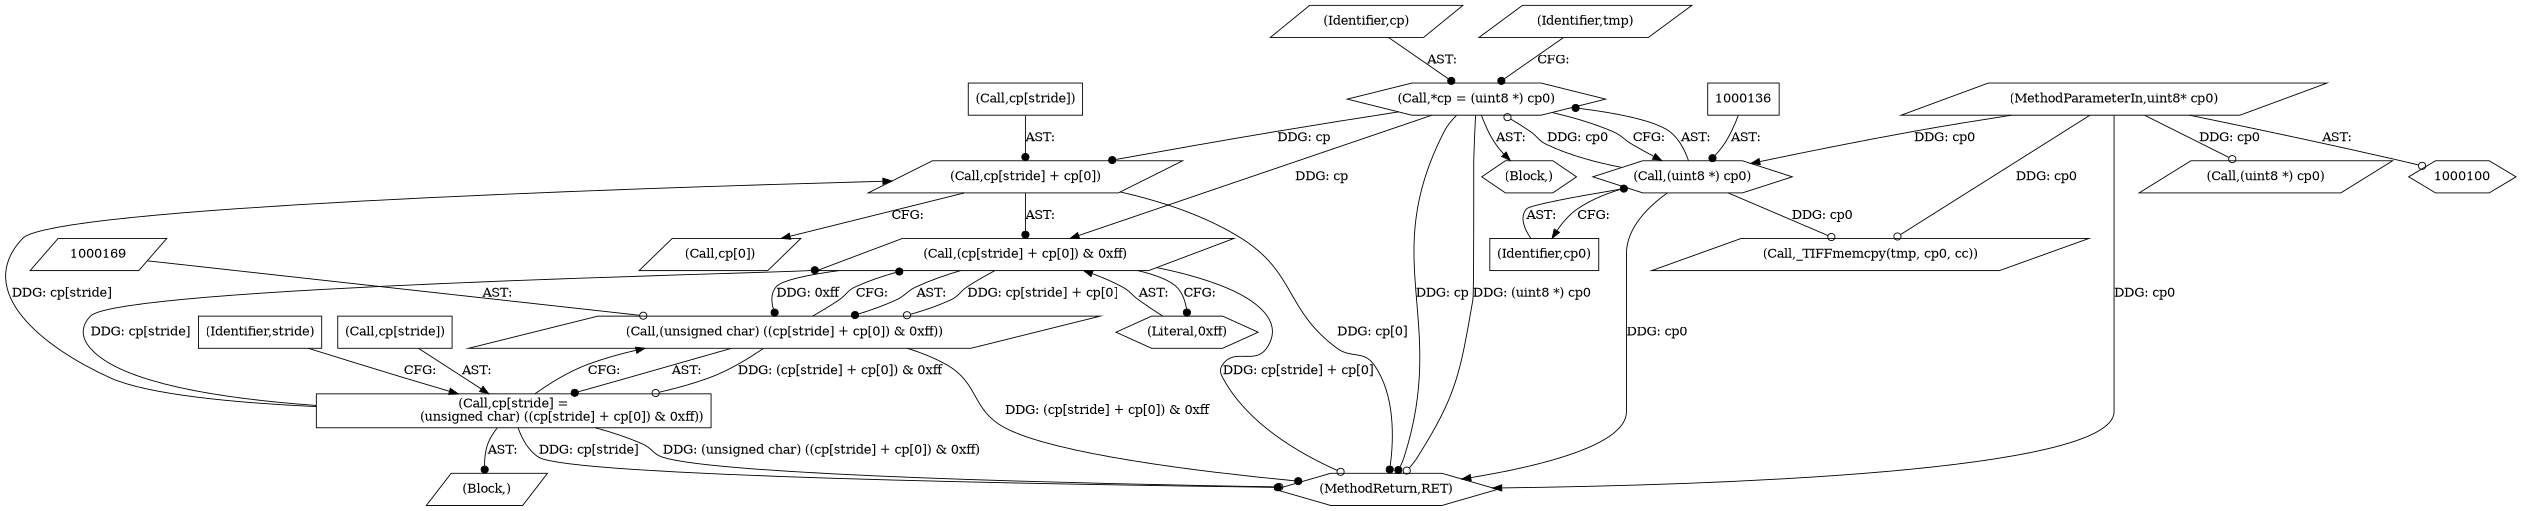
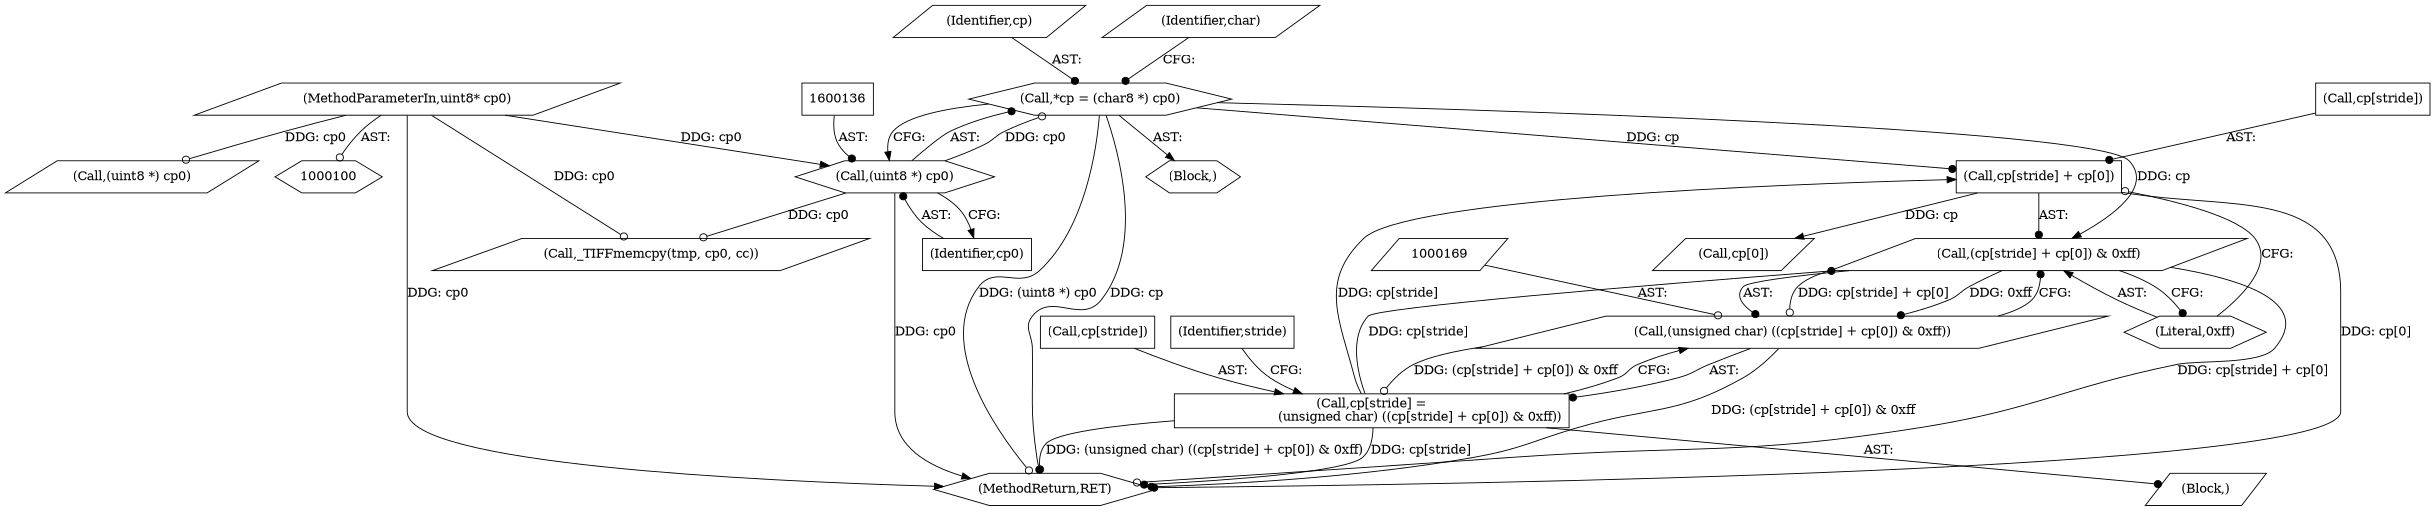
  digraph {
    node [shape=parallelogram]
    edge [arrowhead=dot]
-   n1 [label="(Call,cp[stride] + cp[0])"]
+   n1 [label="(Call,cp[stride] + cp[0])" shape=box]
    n2 [label="(Call,(cp[stride] + cp[0]) & 0xff)"]
    n3 [label="(MethodReturn,RET)" shape=hexagon]
    n4 [label="(Call,cp[0])"]
    n5 [label="(Call,(unsigned char) ((cp[stride] + cp[0]) & 0xff))"]
    n6 [label="(Literal,0xff)" shape=hexagon]
-   n7 [label="(Call,*cp = (uint8 *) cp0)" shape=hexagon]
+   n7 [label="(Call,*cp = (char8 *) cp0)" shape=hexagon]
    n8 [label="(Call,(uint8 *) cp0)" shape=hexagon]
    n9 [label="(Block,)" shape=hexagon]
    n10 [label="(Identifier,cp0)" shape=box]
    n11 [label="(Call,_TIFFmemcpy(tmp, cp0, cc))"]
    n12 [label="(MethodParameterIn,uint8* cp0)"]
    n13 [label="(Call,(uint8 *) cp0)"]
    1000100 [shape=hexagon]
    n15 [label="(Call,cp[stride] =\n                        (unsigned char) ((cp[stride] + cp[0]) & 0xff))" shape=box]
    n16 [label="(Block,)"]
    n17 [label="(Identifier,stride)" shape=box]
    n18 [label="(Call,cp[stride])" shape=box]
    n19 [label="(Identifier,cp)"]
    n20 [label="(Call,cp[stride])" shape=box]
-   n21 [label="(Identifier,tmp)"]
-   1000136 [shape=box]
+   n21 [label="(Identifier,char)"]
+   1000136 [shape=box label=1600136]
    1000169
    n1 -> n2 [label="AST: "]
    n1 -> n3 [label="DDG: cp[0]"]
-   n1 -> n4 [arrowhead=normal label="CFG: "]
+   n1 -> n4 [arrowhead=normal label="DDG: cp"]
    n2 -> n3 [arrowhead=odot label="DDG: cp[stride] + cp[0]"]
    n2 -> n5 [label="AST: "]
    n2 -> n5 [arrowhead=odot label="DDG: cp[stride] + cp[0]"]
    n2 -> n5 [label="DDG: 0xff"]
    n2 -> n6 [label="CFG: "]
    n5 -> n2 [label="CFG: "]
    n5 -> n3 [label="DDG: (cp[stride] + cp[0]) & 0xff"]
    n5 -> n15 [label="AST: "]
    n5 -> n15 [arrowhead=odot label="DDG: (cp[stride] + cp[0]) & 0xff"]
+   n6 -> n1 [arrowhead=odot label="CFG: "]
    n6 -> n2 [arrowhead=normal label="AST: "]
    n7 -> n1 [label="DDG: cp"]
    n7 -> n2 [arrowhead=normal label="DDG: cp"]
    n7 -> n3 [label="DDG: cp"]
    n7 -> n3 [arrowhead=odot label="DDG: (uint8 *) cp0"]
    n7 -> n8 [arrowhead=normal label="CFG: "]
    n7 -> n9 [arrowhead=normal label="AST: "]
    n8 -> n3 [arrowhead=normal label="DDG: cp0"]
    n8 -> n7 [label="AST: "]
    n8 -> n7 [arrowhead=odot label="DDG: cp0"]
    n8 -> n10 [arrowhead=normal label="CFG: "]
    n8 -> n11 [arrowhead=odot label="DDG: cp0"]
    n10 -> n8 [label="AST: "]
    n12 -> n3 [arrowhead=normal label="DDG: cp0"]
    n12 -> n8 [arrowhead=normal label="DDG: cp0"]
    n12 -> n11 [arrowhead=odot label="DDG: cp0"]
    n12 -> n13 [arrowhead=odot label="DDG: cp0"]
    n12 -> 1000100 [arrowhead=odot label="AST: "]
    n15 -> n1 [arrowhead=normal label="DDG: cp[stride]"]
    n15 -> n2 [label="DDG: cp[stride]"]
    n15 -> n3 [arrowhead=odot label="DDG: (unsigned char) ((cp[stride] + cp[0]) & 0xff)"]
    n15 -> n3 [label="DDG: cp[stride]"]
    n15 -> n5 [arrowhead=normal label="CFG: "]
    n15 -> n16 [label="AST: "]
    n17 -> n15 [arrowhead=normal label="CFG: "]
    n18 -> n1 [label="AST: "]
    n19 -> n7 [label="AST: "]
    n20 -> n15 [arrowhead=normal label="AST: "]
    n21 -> n7 [label="CFG: "]
    1000136 -> n8 [label="AST: "]
    1000169 -> n5 [arrowhead=odot label="AST: "]
  }
